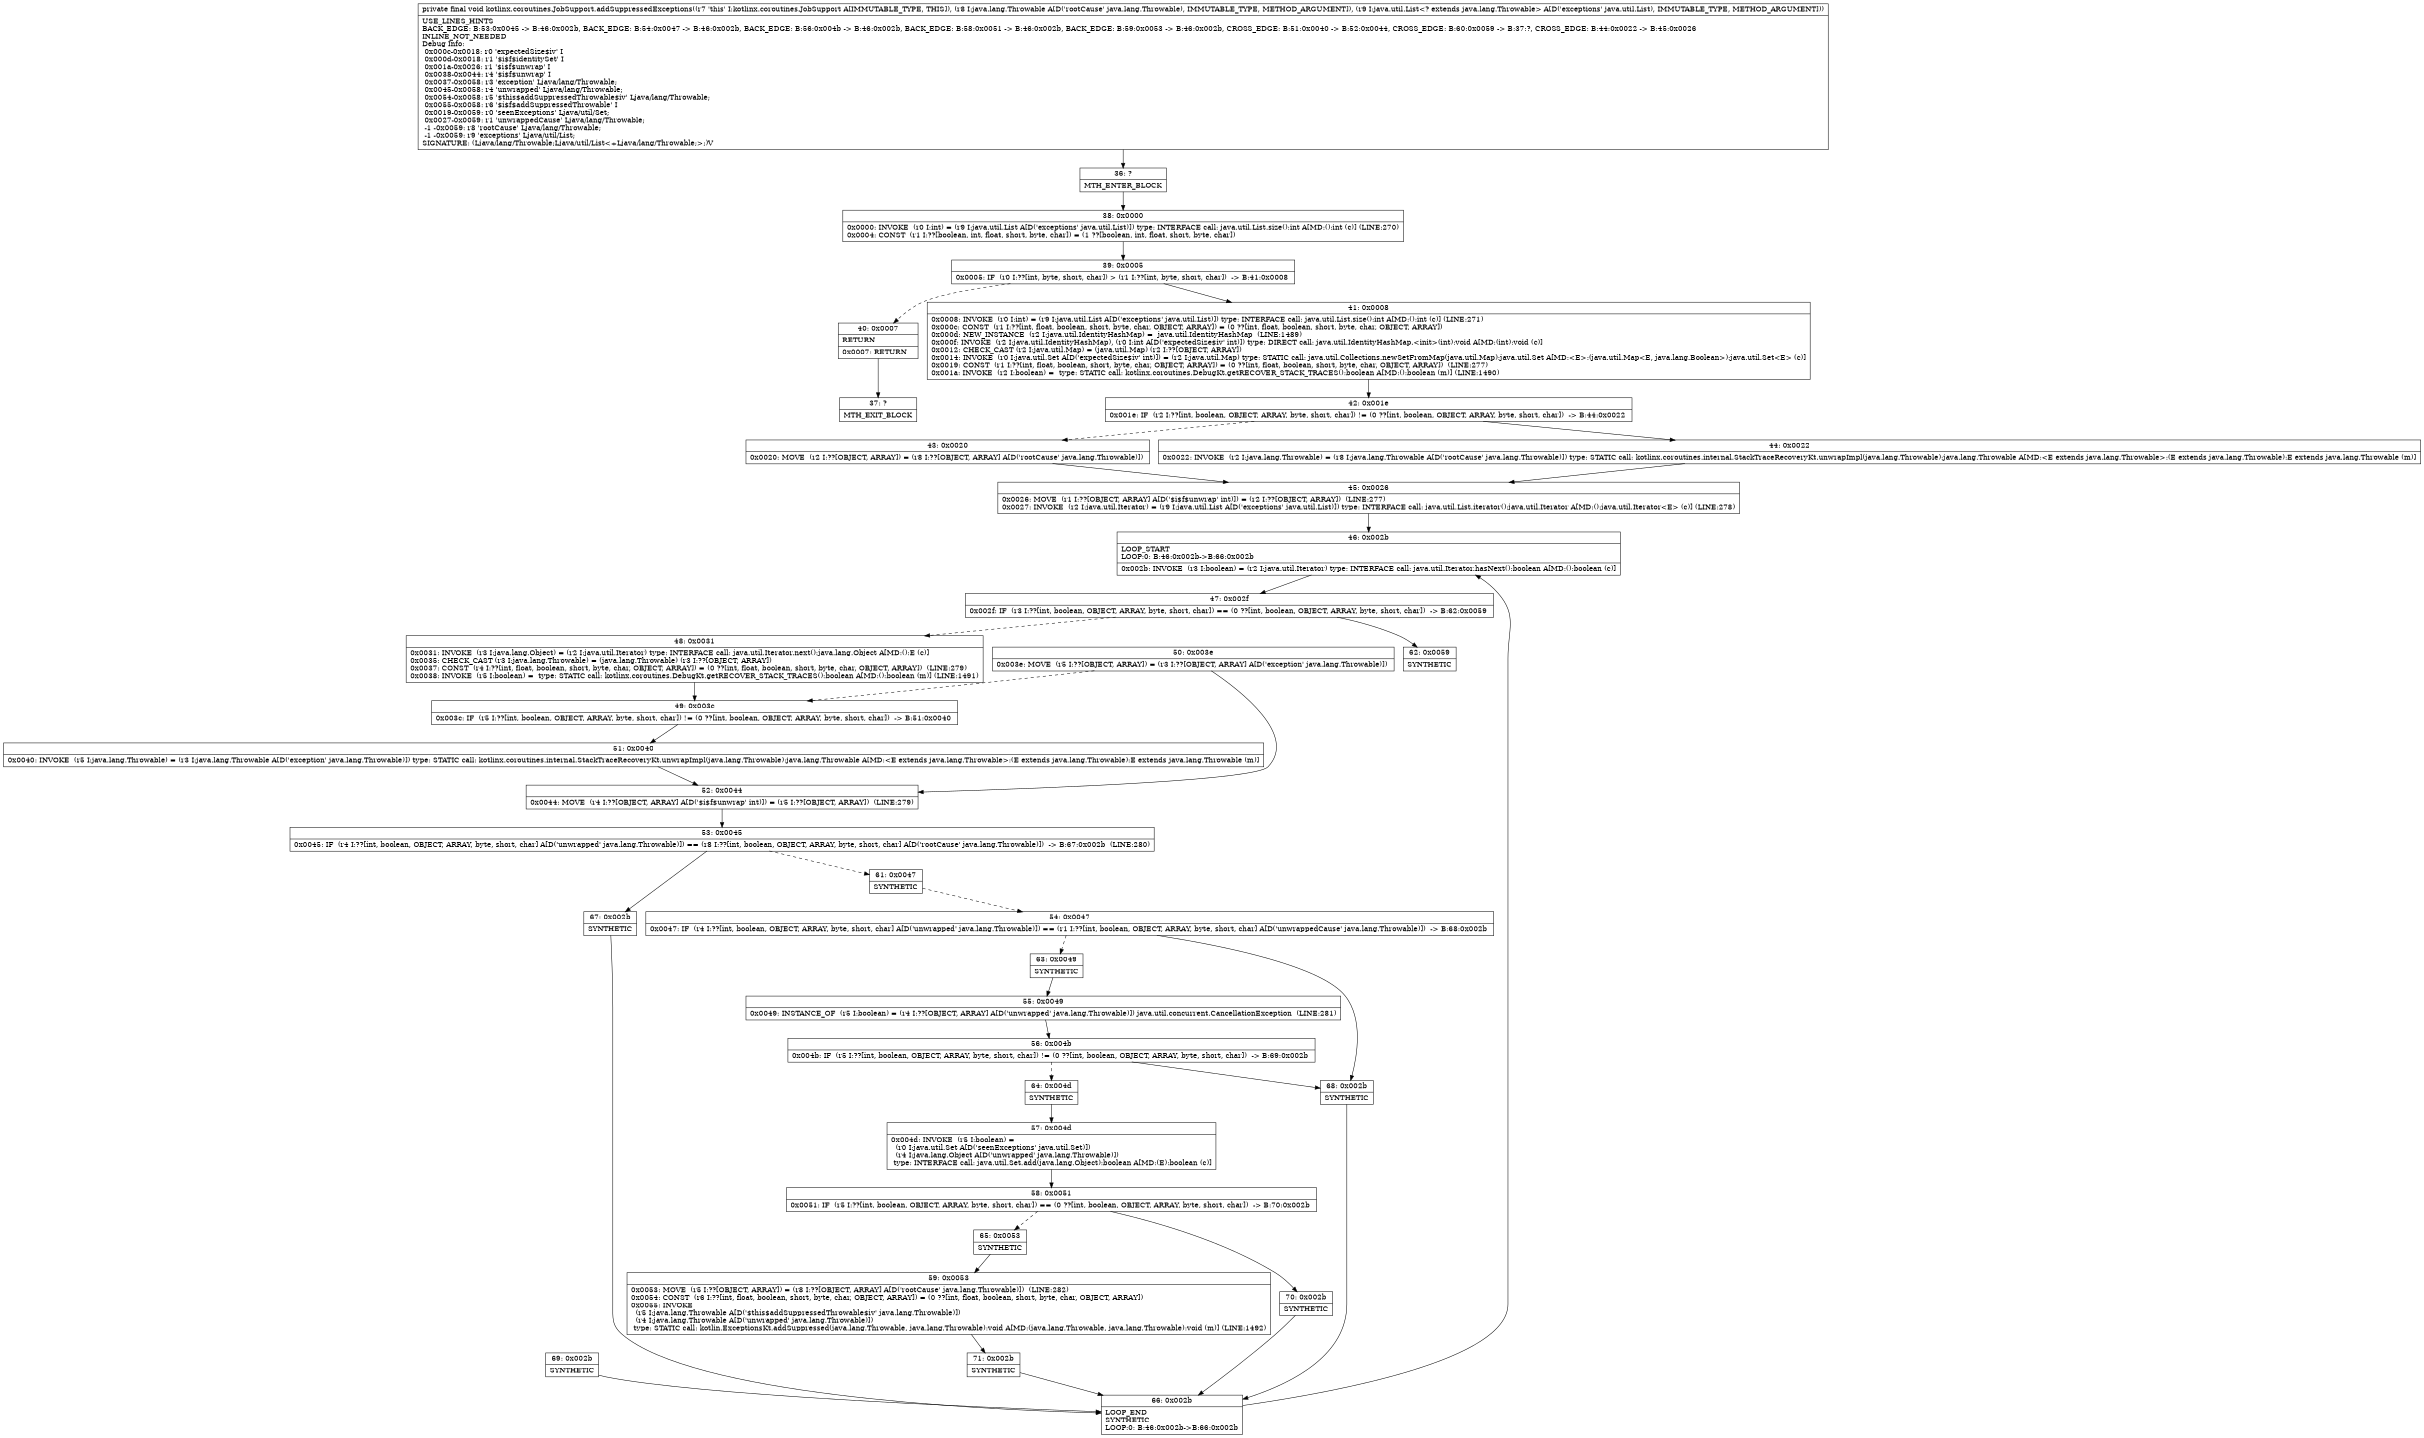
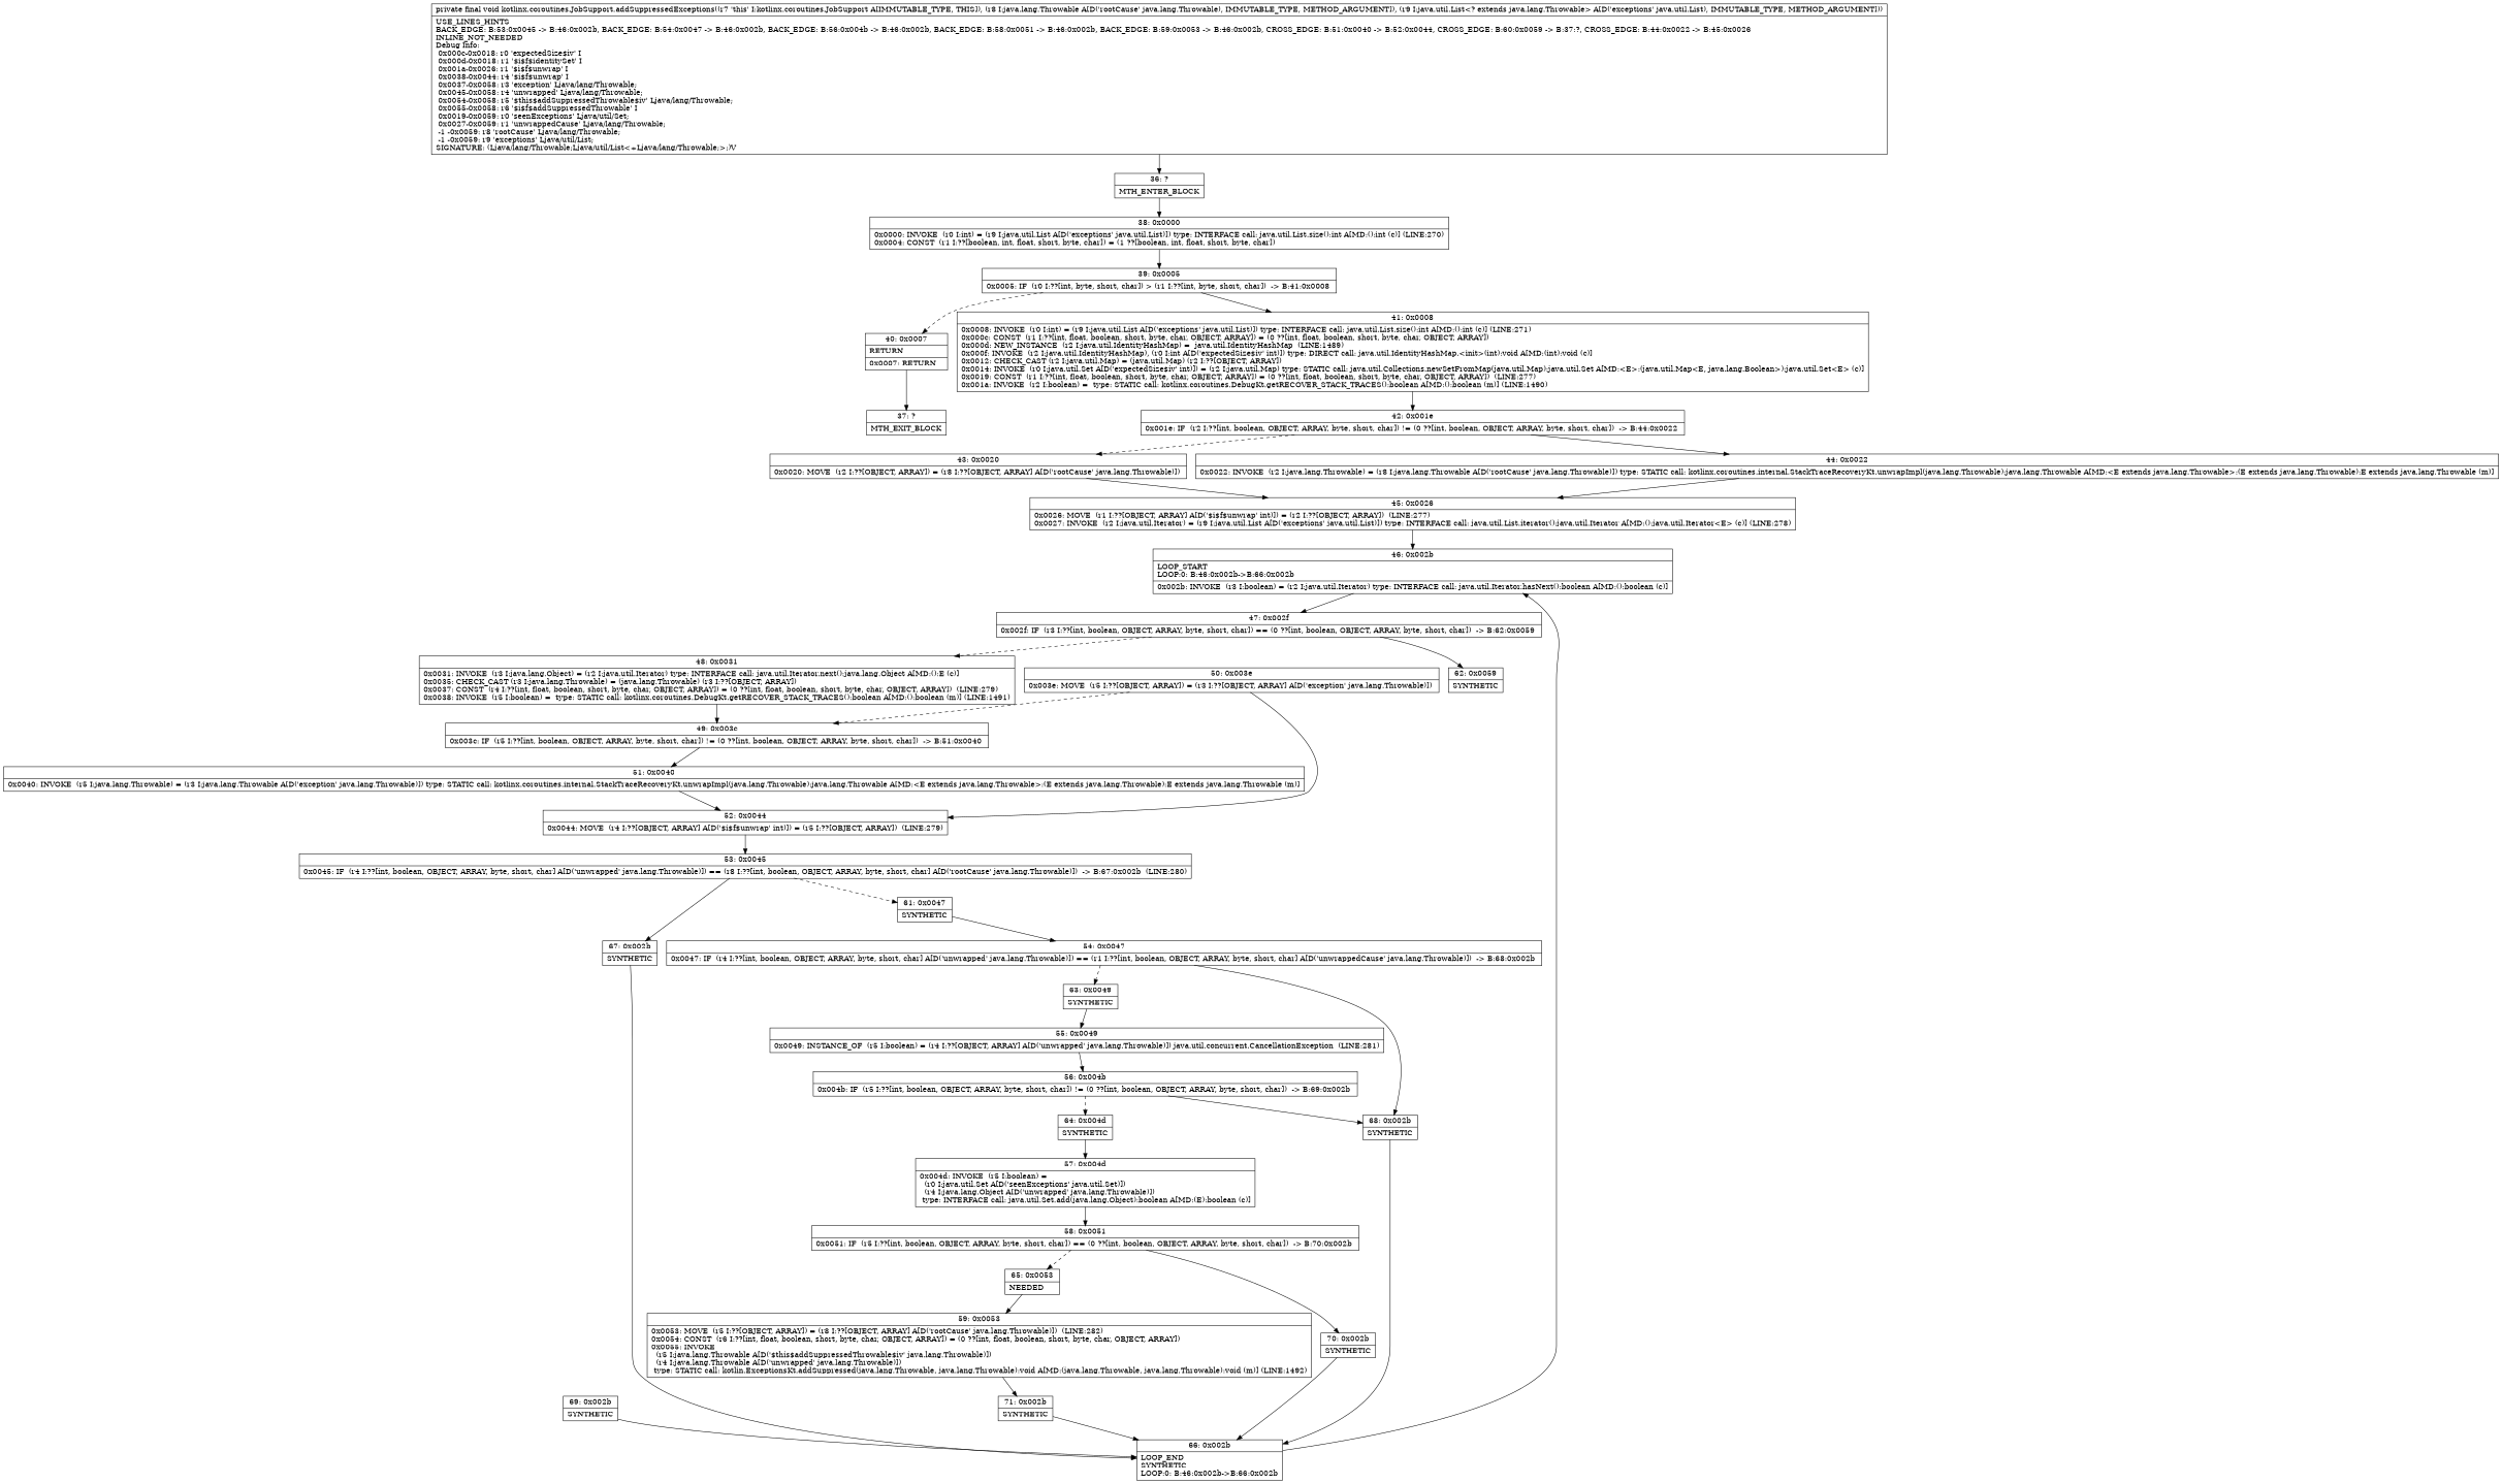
  digraph {
    node [shape=record]
    n1 [label="{36\:\ ?|MTH_ENTER_BLOCK\l}"]
    n2 [label="{38\:\ 0x0000|0x0000: INVOKE  (r0 I:int) = (r9 I:java.util.List A[D('exceptions' java.util.List)]) type: INTERFACE call: java.util.List.size():int A[MD:():int (c)] (LINE:270)\l0x0004: CONST  (r1 I:??[boolean, int, float, short, byte, char]) = (1 ??[boolean, int, float, short, byte, char]) \l}"]
    n3 [label="{39\:\ 0x0005|0x0005: IF  (r0 I:??[int, byte, short, char]) \> (r1 I:??[int, byte, short, char])  \-\> B:41:0x0008 \l}"]
    n4 [label="{40\:\ 0x0007|RETURN\l|0x0007: RETURN   \l}"]
    n5 [label="{41\:\ 0x0008|0x0008: INVOKE  (r0 I:int) = (r9 I:java.util.List A[D('exceptions' java.util.List)]) type: INTERFACE call: java.util.List.size():int A[MD:():int (c)] (LINE:271)\l0x000c: CONST  (r1 I:??[int, float, boolean, short, byte, char, OBJECT, ARRAY]) = (0 ??[int, float, boolean, short, byte, char, OBJECT, ARRAY]) \l0x000d: NEW_INSTANCE  (r2 I:java.util.IdentityHashMap) =  java.util.IdentityHashMap  (LINE:1489)\l0x000f: INVOKE  (r2 I:java.util.IdentityHashMap), (r0 I:int A[D('expectedSize$iv' int)]) type: DIRECT call: java.util.IdentityHashMap.\<init\>(int):void A[MD:(int):void (c)]\l0x0012: CHECK_CAST (r2 I:java.util.Map) = (java.util.Map) (r2 I:??[OBJECT, ARRAY]) \l0x0014: INVOKE  (r0 I:java.util.Set A[D('expectedSize$iv' int)]) = (r2 I:java.util.Map) type: STATIC call: java.util.Collections.newSetFromMap(java.util.Map):java.util.Set A[MD:\<E\>:(java.util.Map\<E, java.lang.Boolean\>):java.util.Set\<E\> (c)]\l0x0019: CONST  (r1 I:??[int, float, boolean, short, byte, char, OBJECT, ARRAY]) = (0 ??[int, float, boolean, short, byte, char, OBJECT, ARRAY])  (LINE:277)\l0x001a: INVOKE  (r2 I:boolean) =  type: STATIC call: kotlinx.coroutines.DebugKt.getRECOVER_STACK_TRACES():boolean A[MD:():boolean (m)] (LINE:1490)\l}"]
    n6 [label="{37\:\ ?|MTH_EXIT_BLOCK\l}"]
    n7 [label="{42\:\ 0x001e|0x001e: IF  (r2 I:??[int, boolean, OBJECT, ARRAY, byte, short, char]) != (0 ??[int, boolean, OBJECT, ARRAY, byte, short, char])  \-\> B:44:0x0022 \l}"]
    n8 [label="{43\:\ 0x0020|0x0020: MOVE  (r2 I:??[OBJECT, ARRAY]) = (r8 I:??[OBJECT, ARRAY] A[D('rootCause' java.lang.Throwable)]) \l}"]
    n9 [label="{44\:\ 0x0022|0x0022: INVOKE  (r2 I:java.lang.Throwable) = (r8 I:java.lang.Throwable A[D('rootCause' java.lang.Throwable)]) type: STATIC call: kotlinx.coroutines.internal.StackTraceRecoveryKt.unwrapImpl(java.lang.Throwable):java.lang.Throwable A[MD:\<E extends java.lang.Throwable\>:(E extends java.lang.Throwable):E extends java.lang.Throwable (m)]\l}"]
    n10 [label="{45\:\ 0x0026|0x0026: MOVE  (r1 I:??[OBJECT, ARRAY] A[D('$i$f$unwrap' int)]) = (r2 I:??[OBJECT, ARRAY])  (LINE:277)\l0x0027: INVOKE  (r2 I:java.util.Iterator) = (r9 I:java.util.List A[D('exceptions' java.util.List)]) type: INTERFACE call: java.util.List.iterator():java.util.Iterator A[MD:():java.util.Iterator\<E\> (c)] (LINE:278)\l}"]
    n11 [label="{46\:\ 0x002b|LOOP_START\lLOOP:0: B:46:0x002b\-\>B:66:0x002b\l|0x002b: INVOKE  (r3 I:boolean) = (r2 I:java.util.Iterator) type: INTERFACE call: java.util.Iterator.hasNext():boolean A[MD:():boolean (c)]\l}"]
    n12 [label="{47\:\ 0x002f|0x002f: IF  (r3 I:??[int, boolean, OBJECT, ARRAY, byte, short, char]) == (0 ??[int, boolean, OBJECT, ARRAY, byte, short, char])  \-\> B:62:0x0059 \l}"]
    n13 [label="{48\:\ 0x0031|0x0031: INVOKE  (r3 I:java.lang.Object) = (r2 I:java.util.Iterator) type: INTERFACE call: java.util.Iterator.next():java.lang.Object A[MD:():E (c)]\l0x0035: CHECK_CAST (r3 I:java.lang.Throwable) = (java.lang.Throwable) (r3 I:??[OBJECT, ARRAY]) \l0x0037: CONST  (r4 I:??[int, float, boolean, short, byte, char, OBJECT, ARRAY]) = (0 ??[int, float, boolean, short, byte, char, OBJECT, ARRAY])  (LINE:279)\l0x0038: INVOKE  (r5 I:boolean) =  type: STATIC call: kotlinx.coroutines.DebugKt.getRECOVER_STACK_TRACES():boolean A[MD:():boolean (m)] (LINE:1491)\l}"]
    n14 [label="{62\:\ 0x0059|SYNTHETIC\l}"]
    n15 [label="{49\:\ 0x003c|0x003c: IF  (r5 I:??[int, boolean, OBJECT, ARRAY, byte, short, char]) != (0 ??[int, boolean, OBJECT, ARRAY, byte, short, char])  \-\> B:51:0x0040 \l}"]
    n16 [label="{51\:\ 0x0040|0x0040: INVOKE  (r5 I:java.lang.Throwable) = (r3 I:java.lang.Throwable A[D('exception' java.lang.Throwable)]) type: STATIC call: kotlinx.coroutines.internal.StackTraceRecoveryKt.unwrapImpl(java.lang.Throwable):java.lang.Throwable A[MD:\<E extends java.lang.Throwable\>:(E extends java.lang.Throwable):E extends java.lang.Throwable (m)]\l}"]
    n17 [label="{50\:\ 0x003e|0x003e: MOVE  (r5 I:??[OBJECT, ARRAY]) = (r3 I:??[OBJECT, ARRAY] A[D('exception' java.lang.Throwable)]) \l}"]
    n18 [label="{52\:\ 0x0044|0x0044: MOVE  (r4 I:??[OBJECT, ARRAY] A[D('$i$f$unwrap' int)]) = (r5 I:??[OBJECT, ARRAY])  (LINE:279)\l}"]
    n19 [label="{53\:\ 0x0045|0x0045: IF  (r4 I:??[int, boolean, OBJECT, ARRAY, byte, short, char] A[D('unwrapped' java.lang.Throwable)]) == (r8 I:??[int, boolean, OBJECT, ARRAY, byte, short, char] A[D('rootCause' java.lang.Throwable)])  \-\> B:67:0x002b  (LINE:280)\l}"]
    n20 [label="{61\:\ 0x0047|SYNTHETIC\l}"]
    n21 [label="{67\:\ 0x002b|SYNTHETIC\l}"]
    n22 [label="{54\:\ 0x0047|0x0047: IF  (r4 I:??[int, boolean, OBJECT, ARRAY, byte, short, char] A[D('unwrapped' java.lang.Throwable)]) == (r1 I:??[int, boolean, OBJECT, ARRAY, byte, short, char] A[D('unwrappedCause' java.lang.Throwable)])  \-\> B:68:0x002b \l}"]
    n23 [label="{66\:\ 0x002b|LOOP_END\lSYNTHETIC\lLOOP:0: B:46:0x002b\-\>B:66:0x002b\l}"]
    n24 [label="{63\:\ 0x0049|SYNTHETIC\l}"]
    n25 [label="{68\:\ 0x002b|SYNTHETIC\l}"]
    n26 [label="{55\:\ 0x0049|0x0049: INSTANCE_OF  (r5 I:boolean) = (r4 I:??[OBJECT, ARRAY] A[D('unwrapped' java.lang.Throwable)]) java.util.concurrent.CancellationException  (LINE:281)\l}"]
    n27 [label="{56\:\ 0x004b|0x004b: IF  (r5 I:??[int, boolean, OBJECT, ARRAY, byte, short, char]) != (0 ??[int, boolean, OBJECT, ARRAY, byte, short, char])  \-\> B:69:0x002b \l}"]
    n28 [label="{64\:\ 0x004d|SYNTHETIC\l}"]
    n29 [label="{57\:\ 0x004d|0x004d: INVOKE  (r5 I:boolean) = \l  (r0 I:java.util.Set A[D('seenExceptions' java.util.Set)])\l  (r4 I:java.lang.Object A[D('unwrapped' java.lang.Throwable)])\l type: INTERFACE call: java.util.Set.add(java.lang.Object):boolean A[MD:(E):boolean (c)]\l}"]
    n30 [label="{69\:\ 0x002b|SYNTHETIC\l}"]
    n31 [label="{58\:\ 0x0051|0x0051: IF  (r5 I:??[int, boolean, OBJECT, ARRAY, byte, short, char]) == (0 ??[int, boolean, OBJECT, ARRAY, byte, short, char])  \-\> B:70:0x002b \l}"]
-   n32 [label="{65\:\ 0x0053|SYNTHETIC\l}"]
+   n32 [label="{65\:\ 0x0053|NEEDED\l}"]
    n33 [label="{70\:\ 0x002b|SYNTHETIC\l}"]
    n34 [label="{59\:\ 0x0053|0x0053: MOVE  (r5 I:??[OBJECT, ARRAY]) = (r8 I:??[OBJECT, ARRAY] A[D('rootCause' java.lang.Throwable)])  (LINE:282)\l0x0054: CONST  (r6 I:??[int, float, boolean, short, byte, char, OBJECT, ARRAY]) = (0 ??[int, float, boolean, short, byte, char, OBJECT, ARRAY]) \l0x0055: INVOKE  \l  (r5 I:java.lang.Throwable A[D('$this$addSuppressedThrowable$iv' java.lang.Throwable)])\l  (r4 I:java.lang.Throwable A[D('unwrapped' java.lang.Throwable)])\l type: STATIC call: kotlin.ExceptionsKt.addSuppressed(java.lang.Throwable, java.lang.Throwable):void A[MD:(java.lang.Throwable, java.lang.Throwable):void (m)] (LINE:1492)\l}"]
    n35 [label="{71\:\ 0x002b|SYNTHETIC\l}"]
    n36 [label="{private final void kotlinx.coroutines.JobSupport.addSuppressedExceptions((r7 'this' I:kotlinx.coroutines.JobSupport A[IMMUTABLE_TYPE, THIS]), (r8 I:java.lang.Throwable A[D('rootCause' java.lang.Throwable), IMMUTABLE_TYPE, METHOD_ARGUMENT]), (r9 I:java.util.List\<? extends java.lang.Throwable\> A[D('exceptions' java.util.List), IMMUTABLE_TYPE, METHOD_ARGUMENT]))  | USE_LINES_HINTS\lBACK_EDGE: B:53:0x0045 \-\> B:46:0x002b, BACK_EDGE: B:54:0x0047 \-\> B:46:0x002b, BACK_EDGE: B:56:0x004b \-\> B:46:0x002b, BACK_EDGE: B:58:0x0051 \-\> B:46:0x002b, BACK_EDGE: B:59:0x0053 \-\> B:46:0x002b, CROSS_EDGE: B:51:0x0040 \-\> B:52:0x0044, CROSS_EDGE: B:60:0x0059 \-\> B:37:?, CROSS_EDGE: B:44:0x0022 \-\> B:45:0x0026\lINLINE_NOT_NEEDED\lDebug Info:\l  0x000c\-0x0018: r0 'expectedSize$iv' I\l  0x000d\-0x0018: r1 '$i$f$identitySet' I\l  0x001a\-0x0026: r1 '$i$f$unwrap' I\l  0x0038\-0x0044: r4 '$i$f$unwrap' I\l  0x0037\-0x0058: r3 'exception' Ljava\/lang\/Throwable;\l  0x0045\-0x0058: r4 'unwrapped' Ljava\/lang\/Throwable;\l  0x0054\-0x0058: r5 '$this$addSuppressedThrowable$iv' Ljava\/lang\/Throwable;\l  0x0055\-0x0058: r6 '$i$f$addSuppressedThrowable' I\l  0x0019\-0x0059: r0 'seenExceptions' Ljava\/util\/Set;\l  0x0027\-0x0059: r1 'unwrappedCause' Ljava\/lang\/Throwable;\l  \-1 \-0x0059: r8 'rootCause' Ljava\/lang\/Throwable;\l  \-1 \-0x0059: r9 'exceptions' Ljava\/util\/List;\lSIGNATURE: (Ljava\/lang\/Throwable;Ljava\/util\/List\<+Ljava\/lang\/Throwable;\>;)V\l}"]
    n1 -> n2
    n2 -> n3
    n3 -> n4 [style=dashed]
    n3 -> n5
    n4 -> n6
    n5 -> n7
    n7 -> n8 [style=dashed]
    n7 -> n9
    n8 -> n10
    n9 -> n10
    n10 -> n11
    n11 -> n12
    n12 -> n13 [style=dashed]
    n12 -> n14
    n13 -> n15
    n15 -> n16
    n16 -> n18
    n17 -> n15 [style=dashed]
    n17 -> n18
    n18 -> n19
    n19 -> n20 [style=dashed]
    n19 -> n21
-   n20 -> n22 [style=dashed]
+   n20 -> n22
    n21 -> n23
    n22 -> n24 [style=dashed]
    n22 -> n25
    n23 -> n11
    n24 -> n26
    n25 -> n23
    n26 -> n27
    n27 -> n25
    n27 -> n28 [style=dashed]
    n28 -> n29
    n29 -> n31
    n30 -> n23
    n31 -> n32 [style=dashed]
    n31 -> n33
    n32 -> n34
    n33 -> n23
    n34 -> n35
    n35 -> n23
    n36 -> n1
  }
